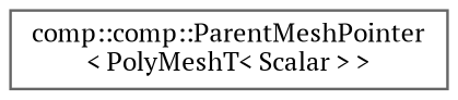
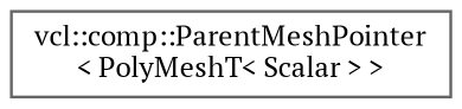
  digraph {
    rankdir=LR
    fontname="PT Serif"
-   n1 [color=grey40 fillcolor=white fontname="PT Serif" fontsize=10 height=0.2 label="comp::comp::ParentMeshPointer\l\< PolyMeshT\< Scalar \> \>" shape=box style=filled width=0.4]
+   n1 [color=grey40 fillcolor=white fontname="PT Serif" fontsize=10 height=0.2 label="vcl::comp::ParentMeshPointer\l\< PolyMeshT\< Scalar \> \>" shape=box style=filled width=0.4]
  }
